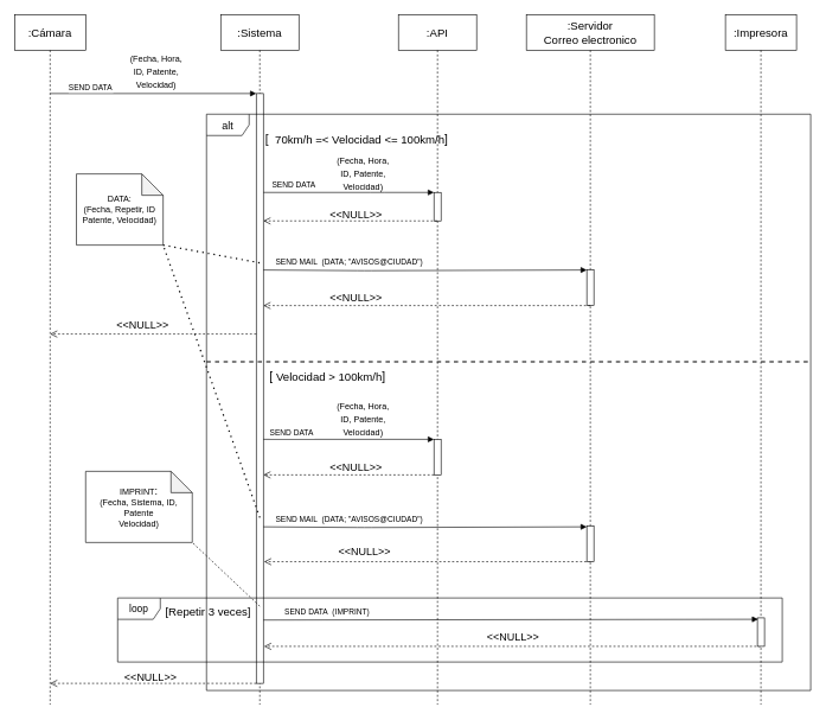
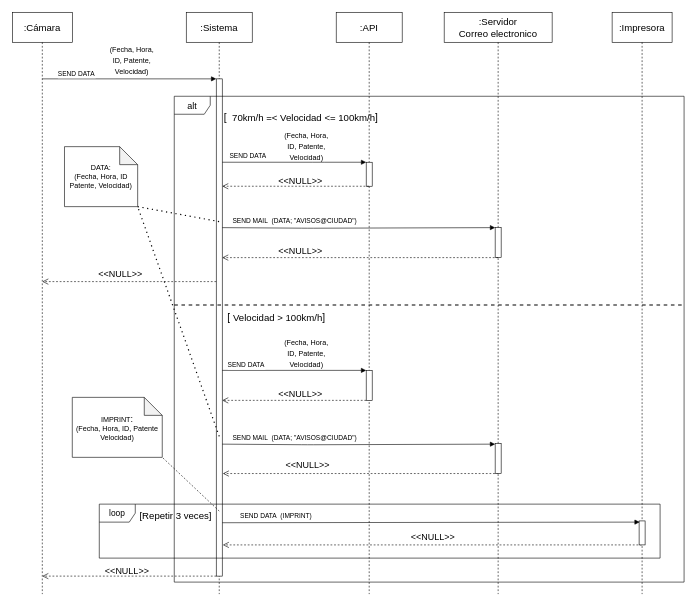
  <mxCell id="0" />
  <mxCell id="1" parent="0" />
  <mxCell id="2" value=":Cámara" style="shape=umlLifeline;perimeter=lifelinePerimeter;container=1;collapsible=0;recursiveResize=0;rounded=0;shadow=0;strokeWidth=1;fontSize=16;align=center;size=50;" parent="1" vertex="1"><mxGeometry x="20" y="20" width="100" height="970" as="geometry" /></mxCell>
  <mxCell id="3" value=":Sistema" style="shape=umlLifeline;perimeter=lifelinePerimeter;container=1;collapsible=0;recursiveResize=0;rounded=0;shadow=0;strokeWidth=1;fontSize=16;size=50;" parent="1" vertex="1"><mxGeometry x="310" y="20" width="110" height="970" as="geometry" /></mxCell>
  <mxCell id="4" value="" style="points=[];perimeter=orthogonalPerimeter;rounded=0;shadow=0;strokeWidth=1;" parent="3" vertex="1"><mxGeometry x="50" y="111" width="10" height="829" as="geometry" /></mxCell>
  <mxCell id="5" value="return" style="html=1;verticalAlign=bottom;endArrow=open;dashed=1;endSize=8;rounded=0;fontSize=12;fontColor=none;noLabel=1;" parent="3" edge="1"><mxGeometry x="0.509" y="-20" relative="1" as="geometry"><mxPoint x="759.5" y="888" as="sourcePoint" /><mxPoint x="61" y="888" as="targetPoint" /><mxPoint as="offset" /></mxGeometry></mxCell>
  <mxCell id="6" value="SEND DATA" style="verticalAlign=bottom;endArrow=block;shadow=0;strokeWidth=1;" parent="1" edge="1"><mxGeometry x="-0.609" relative="1" as="geometry"><mxPoint x="70" y="131" as="sourcePoint" /><mxPoint as="offset" /><mxPoint x="360" y="131" as="targetPoint" /></mxGeometry></mxCell>
  <mxCell id="7" value=":API" style="shape=umlLifeline;perimeter=lifelinePerimeter;container=1;collapsible=0;recursiveResize=0;rounded=0;shadow=0;strokeWidth=1;fontSize=16;size=50;" parent="1" vertex="1"><mxGeometry x="560" y="20" width="110" height="970" as="geometry" /></mxCell>
  <mxCell id="8" value="" style="points=[];perimeter=orthogonalPerimeter;rounded=0;shadow=0;strokeWidth=1;" parent="7" vertex="1"><mxGeometry x="50" y="250" width="10" height="40" as="geometry" /></mxCell>
  <mxCell id="9" value="return" style="html=1;verticalAlign=bottom;endArrow=open;dashed=1;endSize=8;rounded=0;fontSize=12;fontColor=none;noLabel=1;" parent="7" edge="1"><mxGeometry x="0.541" y="-10" relative="1" as="geometry"><mxPoint x="54.5" y="290" as="sourcePoint" /><mxPoint x="-190" y="290" as="targetPoint" /><mxPoint as="offset" /></mxGeometry></mxCell>
  <mxCell id="10" value="SEND DATA" style="verticalAlign=bottom;endArrow=block;shadow=0;strokeWidth=1;" parent="7" edge="1"><mxGeometry x="-0.644" y="2" relative="1" as="geometry"><mxPoint x="-190" y="250" as="sourcePoint" /><mxPoint as="offset" /><mxPoint x="50" y="250" as="targetPoint" /><Array as="points"><mxPoint x="-30" y="250" /></Array></mxGeometry></mxCell>
  <mxCell id="11" value="SEND DATA" style="verticalAlign=bottom;endArrow=block;shadow=0;strokeWidth=1;" parent="7" edge="1"><mxGeometry x="-0.667" relative="1" as="geometry"><mxPoint x="-190" y="597" as="sourcePoint" /><mxPoint as="offset" /><mxPoint x="50" y="597" as="targetPoint" /></mxGeometry></mxCell>
  <mxCell id="12" value="" style="points=[];perimeter=orthogonalPerimeter;rounded=0;shadow=0;strokeWidth=1;" parent="7" vertex="1"><mxGeometry x="50" y="597" width="10" height="50" as="geometry" /></mxCell>
  <mxCell id="13" value="return" style="html=1;verticalAlign=bottom;endArrow=open;dashed=1;endSize=8;rounded=0;fontSize=12;fontColor=none;noLabel=1;" parent="7" edge="1"><mxGeometry x="0.509" y="-20" relative="1" as="geometry"><mxPoint x="270.5" y="769" as="sourcePoint" /><mxPoint x="-189" y="769" as="targetPoint" /><mxPoint as="offset" /></mxGeometry></mxCell>
  <mxCell id="14" value=":Impresora" style="shape=umlLifeline;perimeter=lifelinePerimeter;container=1;collapsible=0;recursiveResize=0;rounded=0;shadow=0;strokeWidth=1;fontSize=16;size=50;" parent="1" vertex="1"><mxGeometry x="1020" y="20" width="100" height="970" as="geometry" /></mxCell>
  <mxCell id="15" value="" style="points=[];perimeter=orthogonalPerimeter;rounded=0;shadow=0;strokeWidth=1;" parent="14" vertex="1"><mxGeometry x="45" y="848" width="10" height="40" as="geometry" /></mxCell>
  <mxCell id="16" value=":Servidor&#10;Correo electronico" style="shape=umlLifeline;perimeter=lifelinePerimeter;container=1;collapsible=0;recursiveResize=0;rounded=0;shadow=0;strokeWidth=1;fontFamily=Helvetica;fontSize=16;size=50;" parent="1" vertex="1"><mxGeometry x="740" y="20" width="180" height="970" as="geometry" /></mxCell>
  <mxCell id="17" value="" style="points=[];perimeter=orthogonalPerimeter;rounded=0;shadow=0;strokeWidth=1;" parent="16" vertex="1"><mxGeometry x="85" y="359" width="10" height="50" as="geometry" /></mxCell>
  <mxCell id="18" value="SEND MAIL  (DATA; &quot;AVISOS@CIUDAD&quot;)" style="verticalAlign=bottom;endArrow=block;shadow=0;strokeWidth=1;" parent="16" edge="1"><mxGeometry x="-0.467" y="3" relative="1" as="geometry"><mxPoint x="-370" y="359" as="sourcePoint" /><mxPoint as="offset" /><mxPoint x="85" y="359" as="targetPoint" /><Array as="points"><mxPoint x="-228" y="360.0" /></Array></mxGeometry></mxCell>
  <mxCell id="19" value="" style="points=[];perimeter=orthogonalPerimeter;rounded=0;shadow=0;strokeWidth=1;" parent="16" vertex="1"><mxGeometry x="85" y="719" width="10" height="50" as="geometry" /></mxCell>
  <mxCell id="20" value="&amp;lt;&amp;lt;NULL&amp;gt;&amp;gt;" style="text;html=1;resizable=0;autosize=1;align=center;verticalAlign=middle;points=[];fillColor=none;strokeColor=none;rounded=0;fontFamily=Helvetica;fontSize=15;" parent="16" vertex="1"><mxGeometry x="-69" y="859" width="100" height="30" as="geometry" /></mxCell>
  <mxCell id="21" value="&amp;lt;&amp;lt;NULL&amp;gt;&amp;gt;" style="text;html=1;resizable=0;autosize=1;align=center;verticalAlign=middle;points=[];fillColor=none;strokeColor=none;rounded=0;fontFamily=Helvetica;fontSize=15;" parent="1" vertex="1"><mxGeometry x="150" y="441" width="100" height="30" as="geometry" /></mxCell>
  <mxCell id="22" value="&amp;lt;&amp;lt;NULL&amp;gt;&amp;gt;" style="text;html=1;resizable=0;autosize=1;align=center;verticalAlign=middle;points=[];fillColor=none;strokeColor=none;rounded=0;fontFamily=Helvetica;fontSize=15;" parent="1" vertex="1"><mxGeometry x="450" y="641" width="100" height="30" as="geometry" /></mxCell>
  <mxCell id="23" value="&amp;lt;&amp;lt;NULL&amp;gt;&amp;gt;" style="text;html=1;resizable=0;autosize=1;align=center;verticalAlign=middle;points=[];fillColor=none;strokeColor=none;rounded=0;fontFamily=Helvetica;fontSize=15;" parent="1" vertex="1"><mxGeometry x="450" y="285" width="100" height="30" as="geometry" /></mxCell>
  <mxCell id="24" value="&amp;lt;&amp;lt;NULL&amp;gt;&amp;gt;" style="text;html=1;resizable=0;autosize=1;align=center;verticalAlign=middle;points=[];fillColor=none;strokeColor=none;rounded=0;fontFamily=Helvetica;fontSize=15;" parent="1" vertex="1"><mxGeometry x="161" y="936" width="100" height="30" as="geometry" /></mxCell>
  <mxCell id="25" value="&amp;lt;&amp;lt;NULL&amp;gt;&amp;gt;" style="text;html=1;resizable=0;autosize=1;align=center;verticalAlign=middle;points=[];fillColor=none;strokeColor=none;rounded=0;fontFamily=Helvetica;fontSize=15;" parent="1" vertex="1"><mxGeometry x="450" y="402" width="100" height="30" as="geometry" /></mxCell>
  <mxCell id="26" value="&amp;lt;&amp;lt;NULL&amp;gt;&amp;gt;" style="text;html=1;resizable=0;autosize=1;align=center;verticalAlign=middle;points=[];fillColor=none;strokeColor=none;rounded=0;fontFamily=Helvetica;fontSize=15;" parent="1" vertex="1"><mxGeometry x="462" y="759" width="100" height="30" as="geometry" /></mxCell>
  <mxCell id="27" value="&lt;font style=&quot;font-size: 12px;&quot;&gt;(Fecha, Hora,&lt;br&gt;ID, Patente,&lt;br&gt;Velocidad)&lt;/font&gt;" style="text;html=1;resizable=0;autosize=1;align=center;verticalAlign=middle;points=[];fillColor=none;strokeColor=none;rounded=0;fontFamily=Helvetica;fontSize=15;" parent="1" vertex="1"><mxGeometry x="169" y="64" width="100" height="70" as="geometry" /></mxCell>
  <mxCell id="28" value="&lt;font style=&quot;font-size: 12px;&quot;&gt;(Fecha, Hora,&lt;br&gt;ID, Patente,&lt;br&gt;Velocidad)&lt;/font&gt;" style="text;html=1;resizable=0;autosize=1;align=center;verticalAlign=middle;points=[];fillColor=none;strokeColor=none;rounded=0;fontFamily=Helvetica;fontSize=15;" parent="1" vertex="1"><mxGeometry x="460" y="207" width="100" height="70" as="geometry" /></mxCell>
  <mxCell id="29" value="return" style="html=1;verticalAlign=bottom;endArrow=open;dashed=1;endSize=8;rounded=0;fontSize=12;fontColor=none;noLabel=1;exitX=0.5;exitY=0.98;exitDx=0;exitDy=0;exitPerimeter=0;" parent="1" edge="1"><mxGeometry x="0.509" y="-20" relative="1" as="geometry"><mxPoint x="830" y="429" as="sourcePoint" /><mxPoint x="370" y="429" as="targetPoint" /><mxPoint as="offset" /></mxGeometry></mxCell>
  <mxCell id="30" value="return" style="html=1;verticalAlign=bottom;endArrow=open;dashed=1;endSize=8;rounded=0;fontSize=12;fontColor=none;noLabel=1;" parent="1" edge="1"><mxGeometry x="0.509" y="-20" relative="1" as="geometry"><mxPoint x="360" y="469" as="sourcePoint" /><mxPoint x="70" y="469" as="targetPoint" /><mxPoint as="offset" /></mxGeometry></mxCell>
  <mxCell id="31" value="return" style="html=1;verticalAlign=bottom;endArrow=open;dashed=1;endSize=8;rounded=0;fontSize=12;fontColor=none;noLabel=1;" parent="1" edge="1"><mxGeometry x="0.509" y="-20" relative="1" as="geometry"><mxPoint x="610" y="667" as="sourcePoint" /><mxPoint x="370" y="667" as="targetPoint" /><mxPoint as="offset" /></mxGeometry></mxCell>
  <mxCell id="32" value="&lt;font style=&quot;font-size: 12px;&quot;&gt;(Fecha, Hora,&lt;br&gt;ID, Patente,&lt;br&gt;Velocidad)&lt;/font&gt;" style="text;html=1;resizable=0;autosize=1;align=center;verticalAlign=middle;points=[];fillColor=none;strokeColor=none;rounded=0;fontFamily=Helvetica;fontSize=15;" parent="1" vertex="1"><mxGeometry x="460" y="553" width="100" height="70" as="geometry" /></mxCell>
  <mxCell id="33" value="SEND MAIL  (DATA; &quot;AVISOS@CIUDAD&quot;)" style="verticalAlign=bottom;endArrow=block;shadow=0;strokeWidth=1;" parent="1" edge="1"><mxGeometry x="-0.467" y="3" relative="1" as="geometry"><mxPoint x="370" y="740" as="sourcePoint" /><mxPoint as="offset" /><mxPoint x="825" y="740" as="targetPoint" /><Array as="points"><mxPoint x="512" y="741" /></Array></mxGeometry></mxCell>
  <mxCell id="34" value="SEND DATA  (IMPRINT)" style="verticalAlign=bottom;endArrow=block;shadow=0;strokeWidth=1;entryX=0.1;entryY=-0.017;entryDx=0;entryDy=0;entryPerimeter=0;" parent="1" edge="1"><mxGeometry x="-0.741" y="2" relative="1" as="geometry"><mxPoint x="370" y="871" as="sourcePoint" /><mxPoint as="offset" /><mxPoint x="1066" y="869.98" as="targetPoint" /></mxGeometry></mxCell>
  <mxCell id="35" value="return" style="html=1;verticalAlign=bottom;endArrow=open;dashed=1;endSize=8;rounded=0;fontSize=12;fontColor=none;noLabel=1;" parent="1" edge="1"><mxGeometry x="0.509" y="-20" relative="1" as="geometry"><mxPoint x="360" y="960" as="sourcePoint" /><mxPoint x="70" y="960" as="targetPoint" /><mxPoint as="offset" /></mxGeometry></mxCell>
  <mxCell id="36" value="[ &lt;span style=&quot;font-size: 16px;&quot;&gt;&amp;nbsp;70km/h =&amp;lt; Velocidad &amp;lt;= 100km/h&lt;/span&gt;]" style="text;html=1;resizable=0;autosize=1;align=center;verticalAlign=middle;points=[];fillColor=none;strokeColor=none;rounded=0;fontSize=17;fontColor=none;" parent="1" vertex="1"><mxGeometry x="361" y="182" width="280" height="30" as="geometry" /></mxCell>
  <mxCell id="37" value="[ &lt;span style=&quot;font-size: 16px;&quot;&gt;Velocidad &amp;gt; 100km/h&lt;/span&gt;]" style="text;html=1;resizable=0;autosize=1;align=center;verticalAlign=middle;points=[];fillColor=none;strokeColor=none;rounded=0;fontSize=17;fontColor=none;" parent="1" vertex="1"><mxGeometry x="365" y="516" width="190" height="30" as="geometry" /></mxCell>
  <mxCell id="38" value="&lt;font style=&quot;font-size: 16px;&quot;&gt;[Repetir 3 veces]&lt;/font&gt;" style="text;html=1;resizable=0;autosize=1;align=center;verticalAlign=middle;points=[];fillColor=none;strokeColor=none;rounded=0;fontSize=17;fontColor=none;" parent="1" vertex="1"><mxGeometry x="222" y="846" width="140" height="30" as="geometry" /></mxCell>
  <mxCell id="39" value="" style="endArrow=none;dashed=1;html=1;rounded=0;strokeWidth=2;" parent="1" edge="1"><mxGeometry width="50" height="50" relative="1" as="geometry"><mxPoint x="290" y="508" as="sourcePoint" /><mxPoint x="1140" y="508" as="targetPoint" /></mxGeometry></mxCell>
- <mxCell id="40" value="IMPRINT&lt;font style=&quot;font-size: 15px;&quot;&gt;:&lt;/font&gt;&lt;br&gt;(Fecha, Sistema, ID, Patente&lt;br&gt;Velocidad)" style="shape=note;whiteSpace=wrap;html=1;backgroundOutline=1;darkOpacity=0.05;" parent="1" vertex="1"><mxGeometry x="120" y="662" width="150" height="100" as="geometry" /></mxCell>
+ <mxCell id="40" value="IMPRINT&lt;font style=&quot;font-size: 15px;&quot;&gt;:&lt;/font&gt;&lt;br&gt;(Fecha, Hora, ID, Patente&lt;br&gt;Velocidad)" style="shape=note;whiteSpace=wrap;html=1;backgroundOutline=1;darkOpacity=0.05;" parent="1" vertex="1"><mxGeometry x="120" y="662" width="150" height="100" as="geometry" /></mxCell>
  <mxCell id="41" value="" style="endArrow=none;dashed=1;html=1;rounded=0;entryX=1;entryY=1;entryDx=0;entryDy=0;entryPerimeter=0;exitX=0.5;exitY=0.845;exitDx=0;exitDy=0;exitPerimeter=0;" parent="1" edge="1"><mxGeometry width="50" height="50" relative="1" as="geometry"><mxPoint x="365" y="851.65" as="sourcePoint" /><mxPoint x="270" y="762" as="targetPoint" /></mxGeometry></mxCell>
  <mxCell id="42" value="&lt;font style=&quot;font-size: 14px;&quot;&gt;loop&lt;/font&gt;" style="shape=umlFrame;whiteSpace=wrap;html=1;fontSize=10;" parent="1" vertex="1"><mxGeometry x="165" y="840" width="935" height="90" as="geometry" /></mxCell>
- <mxCell id="43" value="DATA:&lt;br&gt;(Fecha, Repetir, ID&lt;br&gt;Patente, Velocidad)" style="shape=note;whiteSpace=wrap;html=1;backgroundOutline=1;darkOpacity=0.05;" parent="1" vertex="1"><mxGeometry x="107" y="244" width="122" height="100" as="geometry" /></mxCell>
+ <mxCell id="43" value="DATA:&lt;br&gt;(Fecha, Hora, ID&lt;br&gt;Patente, Velocidad)" style="shape=note;whiteSpace=wrap;html=1;backgroundOutline=1;darkOpacity=0.05;" parent="1" vertex="1"><mxGeometry x="107" y="244" width="122" height="100" as="geometry" /></mxCell>
  <mxCell id="44" value="" style="endArrow=none;dashed=1;html=1;dashPattern=1 3;strokeWidth=2;rounded=0;exitX=1;exitY=1;exitDx=0;exitDy=0;exitPerimeter=0;entryX=0.094;entryY=0.247;entryDx=0;entryDy=0;entryPerimeter=0;" parent="1" source="43" edge="1"><mxGeometry width="50" height="50" relative="1" as="geometry"><mxPoint x="232" y="380" as="sourcePoint" /><mxPoint x="369.9" y="369.859" as="targetPoint" /></mxGeometry></mxCell>
  <mxCell id="45" value="" style="endArrow=none;dashed=1;html=1;dashPattern=1 3;strokeWidth=2;rounded=0;entryX=1;entryY=1;entryDx=0;entryDy=0;entryPerimeter=0;" parent="1" target="43" edge="1"><mxGeometry width="50" height="50" relative="1" as="geometry"><mxPoint x="365" y="727" as="sourcePoint" /><mxPoint x="227" y="347" as="targetPoint" /></mxGeometry></mxCell>
  <mxCell id="46" value="&lt;font style=&quot;font-size: 15px;&quot;&gt;alt&lt;/font&gt;" style="shape=umlFrame;whiteSpace=wrap;html=1;" parent="1" vertex="1"><mxGeometry x="290" y="160" width="850" height="810" as="geometry" /></mxCell>
